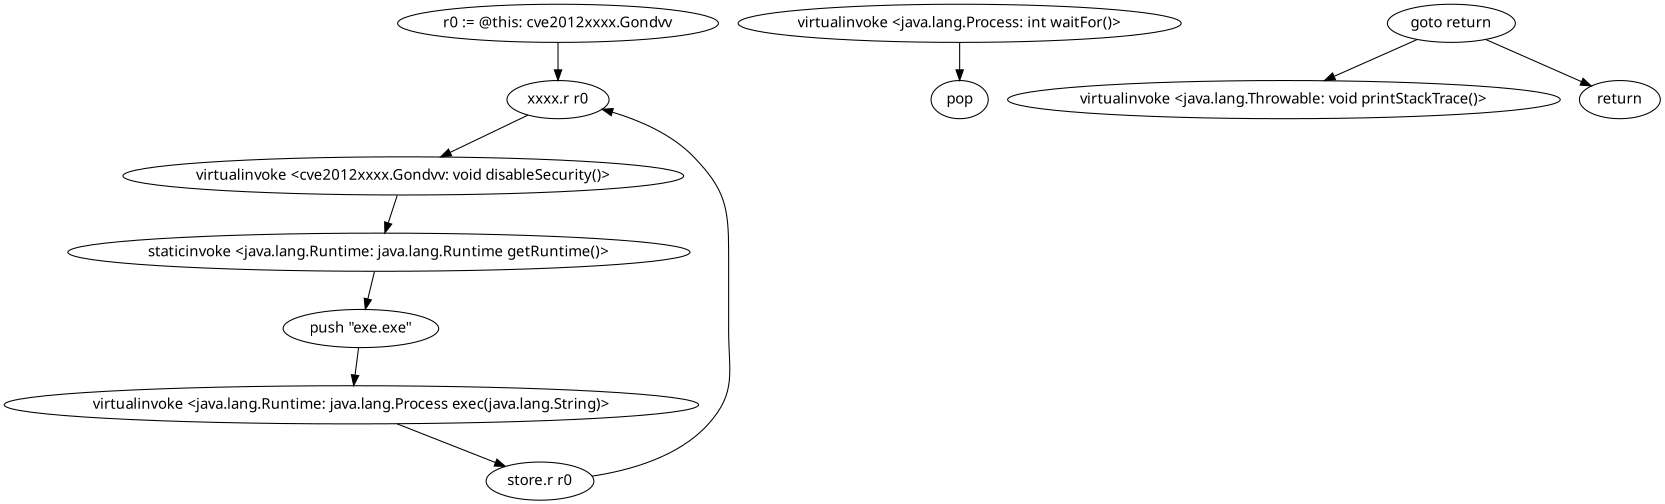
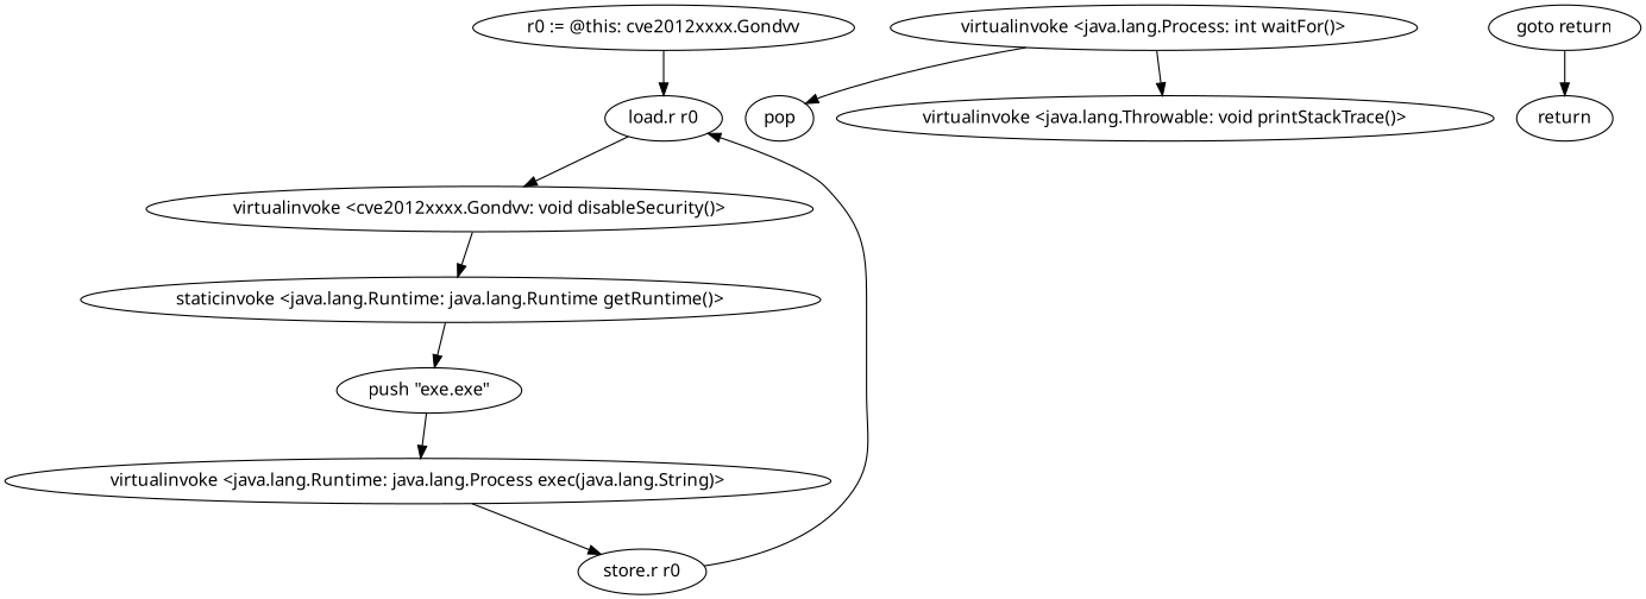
  digraph {
    fontname="Noto Sans"
    node [fontname="Noto Sans"]
    edge [fontname="Noto Sans"]
    "r0 := @this: cve2012xxxx.Gondvv"
-   "load.r r0" [label="xxxx.r r0"]
+   "load.r r0"
    "virtualinvoke <cve2012xxxx.Gondvv: void disableSecurity()>"
    "staticinvoke <java.lang.Runtime: java.lang.Runtime getRuntime()>"
    "virtualinvoke <java.lang.Process: int waitFor()>"
    pop
    "virtualinvoke <java.lang.Throwable: void printStackTrace()>"
    "push \"exe.exe\""
    "virtualinvoke <java.lang.Runtime: java.lang.Process exec(java.lang.String)>"
    "store.r r0"
    "goto return"
    return
    "r0 := @this: cve2012xxxx.Gondvv" -> "load.r r0"
    "load.r r0" -> "virtualinvoke <cve2012xxxx.Gondvv: void disableSecurity()>"
    "virtualinvoke <cve2012xxxx.Gondvv: void disableSecurity()>" -> "staticinvoke <java.lang.Runtime: java.lang.Runtime getRuntime()>"
    "staticinvoke <java.lang.Runtime: java.lang.Runtime getRuntime()>" -> "push \"exe.exe\""
    "virtualinvoke <java.lang.Process: int waitFor()>" -> pop
-   "goto return" -> "virtualinvoke <java.lang.Throwable: void printStackTrace()>"
+   "virtualinvoke <java.lang.Process: int waitFor()>" -> "virtualinvoke <java.lang.Throwable: void printStackTrace()>"
    "push \"exe.exe\"" -> "virtualinvoke <java.lang.Runtime: java.lang.Process exec(java.lang.String)>"
    "virtualinvoke <java.lang.Runtime: java.lang.Process exec(java.lang.String)>" -> "store.r r0"
    "store.r r0" -> "load.r r0"
    "goto return" -> return
  }
